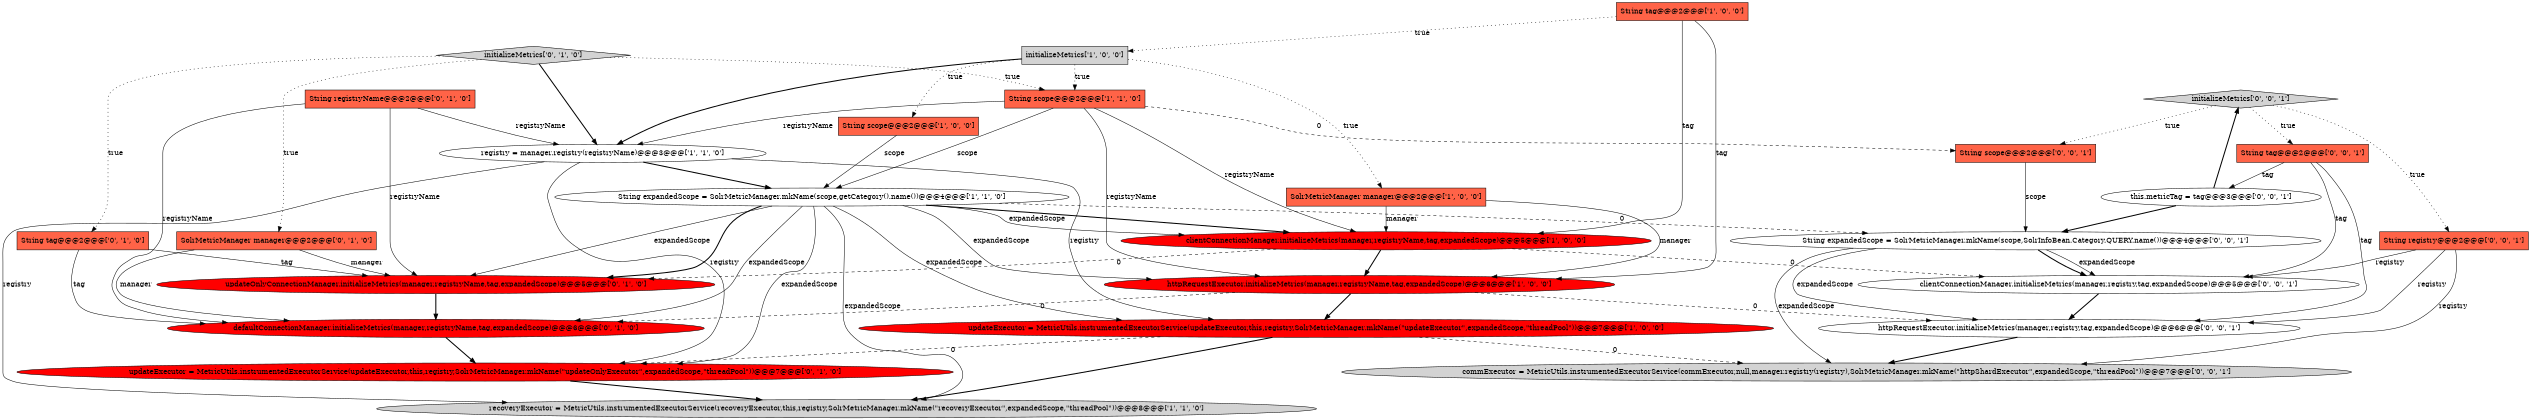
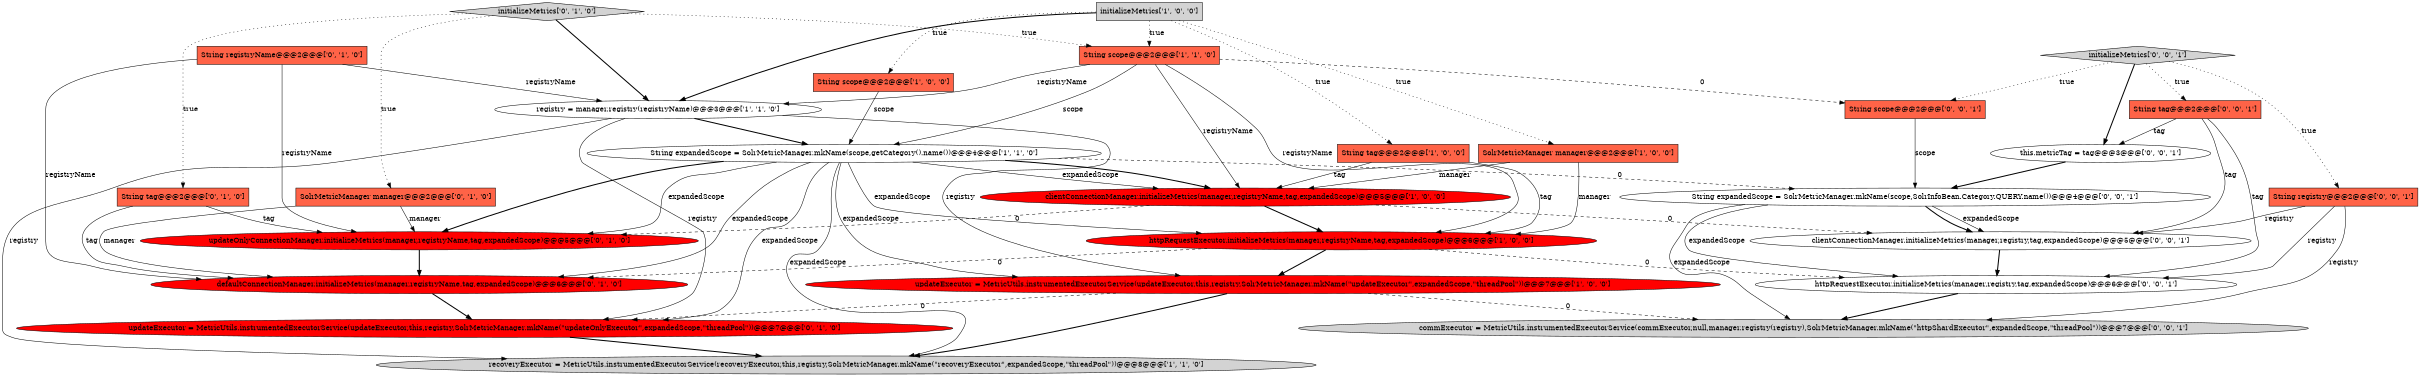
  digraph {
    node [fillcolor=tomato shape=ellipse style=filled]
    edge [style=solid]
    n1 [fillcolor=lightgray label="initializeMetrics['1', '0', '0']" shape=box]
    n2 [label="SolrMetricManager manager@@@2@@@['1', '0', '0']" shape=box]
    n3 [label="String scope@@@2@@@['1', '1', '0']" shape=box]
    n4 [label="String tag@@@2@@@['1', '0', '0']" shape=box]
    n5 [label="String scope@@@2@@@['1', '0', '0']" shape=box]
    n6 [fillcolor=white label="registry = manager.registry(registryName)@@@3@@@['1', '1', '0']"]
    n7 [fillcolor=red label="clientConnectionManager.initializeMetrics(manager,registryName,tag,expandedScope)@@@5@@@['1', '0', '0']"]
    n8 [fillcolor=red label="httpRequestExecutor.initializeMetrics(manager,registryName,tag,expandedScope)@@@6@@@['1', '0', '0']"]
    n9 [label="String scope@@@2@@@['0', '0', '1']" shape=box]
    n10 [fillcolor=white label="String expandedScope = SolrMetricManager.mkName(scope,getCategory().name())@@@4@@@['1', '1', '0']"]
    n11 [fillcolor=lightgray label="recoveryExecutor = MetricUtils.instrumentedExecutorService(recoveryExecutor,this,registry,SolrMetricManager.mkName(\"recoveryExecutor\",expandedScope,\"threadPool\"))@@@8@@@['1', '1', '0']"]
    n12 [fillcolor=red label="updateExecutor = MetricUtils.instrumentedExecutorService(updateExecutor,this,registry,SolrMetricManager.mkName(\"updateExecutor\",expandedScope,\"threadPool\"))@@@7@@@['1', '0', '0']"]
    n13 [fillcolor=red label="updateExecutor = MetricUtils.instrumentedExecutorService(updateExecutor,this,registry,SolrMetricManager.mkName(\"updateOnlyExecutor\",expandedScope,\"threadPool\"))@@@7@@@['0', '1', '0']"]
    n14 [fillcolor=red label="updateOnlyConnectionManager.initializeMetrics(manager,registryName,tag,expandedScope)@@@5@@@['0', '1', '0']"]
    n15 [fillcolor=white label="clientConnectionManager.initializeMetrics(manager,registry,tag,expandedScope)@@@5@@@['0', '0', '1']"]
    n16 [fillcolor=red label="defaultConnectionManager.initializeMetrics(manager,registryName,tag,expandedScope)@@@6@@@['0', '1', '0']"]
    n17 [fillcolor=white label="httpRequestExecutor.initializeMetrics(manager,registry,tag,expandedScope)@@@6@@@['0', '0', '1']"]
    n18 [label="String registry@@@2@@@['0', '0', '1']" shape=box]
    n19 [fillcolor=lightgray label="commExecutor = MetricUtils.instrumentedExecutorService(commExecutor,null,manager.registry(registry),SolrMetricManager.mkName(\"httpShardExecutor\",expandedScope,\"threadPool\"))@@@7@@@['0', '0', '1']"]
    n20 [fillcolor=white label="String expandedScope = SolrMetricManager.mkName(scope,SolrInfoBean.Category.QUERY.name())@@@4@@@['0', '0', '1']"]
    n21 [label="String registryName@@@2@@@['0', '1', '0']" shape=box]
    n22 [fillcolor=lightgray label="initializeMetrics['0', '1', '0']" shape=diamond]
    n23 [label="String tag@@@2@@@['0', '1', '0']" shape=box]
    n24 [label="SolrMetricManager manager@@@2@@@['0', '1', '0']" shape=box]
    n25 [label="String tag@@@2@@@['0', '0', '1']" shape=box]
    n26 [fillcolor=white label="this.metricTag = tag@@@3@@@['0', '0', '1']"]
    n27 [fillcolor=lightgray label="initializeMetrics['0', '0', '1']" shape=diamond]
    n1 -> n2 [label=true style=dotted]
    n1 -> n3 [label=true style=dotted]
-   n4 -> n1 [label=true style=dotted]
+   n1 -> n4 [label=true style=dotted]
    n1 -> n5 [label=true style=dotted]
    n1 -> n6 [style=bold]
    n2 -> n7 [label=manager]
    n2 -> n8 [label=manager]
    n3 -> n6 [label=registryName]
    n3 -> n7 [label=registryName]
    n3 -> n8 [label=registryName]
    n3 -> n9 [label=0 style=dashed]
    n3 -> n10 [label=scope]
    n4 -> n7 [label=tag]
    n4 -> n8 [label=tag]
    n5 -> n10 [label=scope]
    n6 -> n10 [style=bold]
    n6 -> n11 [label=registry]
    n6 -> n12 [label=registry]
    n6 -> n13 [label=registry]
    n7 -> n8 [style=bold]
    n7 -> n14 [label=0 style=dashed]
    n7 -> n15 [label=0 style=dashed]
    n8 -> n12 [style=bold]
    n8 -> n16 [label=0 style=dashed]
    n8 -> n17 [label=0 style=dashed]
    n9 -> n20 [label=scope]
    n10 -> n7 [style=bold]
    n10 -> n7 [label=expandedScope]
    n10 -> n8 [label=expandedScope]
    n10 -> n11 [label=expandedScope]
    n10 -> n12 [label=expandedScope]
    n10 -> n13 [label=expandedScope]
    n10 -> n14 [style=bold]
    n10 -> n14 [label=expandedScope]
    n10 -> n16 [label=expandedScope]
    n10 -> n20 [label=0 style=dashed]
    n12 -> n11 [style=bold]
    n12 -> n13 [label=0 style=dashed]
    n12 -> n19 [label=0 style=dashed]
    n13 -> n11 [style=bold]
    n14 -> n16 [style=bold]
    n15 -> n17 [style=bold]
    n16 -> n13 [style=bold]
    n17 -> n19 [style=bold]
    n18 -> n15 [label=registry]
    n18 -> n17 [label=registry]
    n18 -> n19 [label=registry]
    n20 -> n15 [label=expandedScope]
    n20 -> n15 [style=bold]
    n20 -> n17 [label=expandedScope]
    n20 -> n19 [label=expandedScope]
    n21 -> n6 [label=registryName]
    n21 -> n14 [label=registryName]
    n21 -> n16 [label=registryName]
    n22 -> n3 [label=true style=dotted]
    n22 -> n6 [style=bold]
    n22 -> n23 [label=true style=dotted]
    n22 -> n24 [label=true style=dotted]
    n23 -> n14 [label=tag]
    n23 -> n16 [label=tag]
    n24 -> n14 [label=manager]
    n24 -> n16 [label=manager]
    n25 -> n15 [label=tag]
    n25 -> n17 [label=tag]
    n25 -> n26 [label=tag]
    n26 -> n20 [style=bold]
    n27 -> n9 [label=true style=dotted]
    n27 -> n18 [label=true style=dotted]
    n27 -> n25 [label=true style=dotted]
-   n26 -> n27 [style=bold]
+   n27 -> n26 [style=bold]
  }
